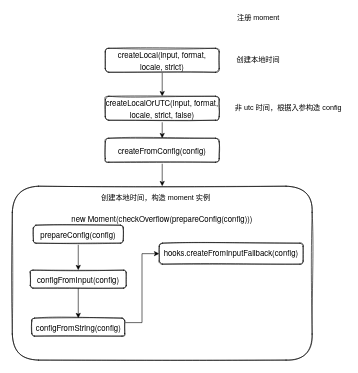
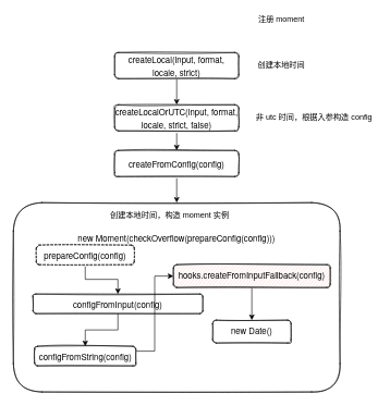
  <mxCell id="0" />
  <mxCell id="1" parent="0" />
  <mxCell id="2" value="注册 moment" style="text;html=1;align=center;verticalAlign=middle;resizable=0;points=[];autosize=1;strokeColor=none;" vertex="1" parent="1"><mxGeometry x="385" y="20" width="90" height="20" as="geometry" /></mxCell>
  <mxCell id="3" style="edgeStyle=orthogonalEdgeStyle;rounded=0;orthogonalLoop=1;jettySize=auto;html=1;exitX=0.5;exitY=1;exitDx=0;exitDy=0;" edge="1" parent="1" source="4" target="6"><mxGeometry relative="1" as="geometry" /></mxCell>
  <mxCell id="4" value="&lt;p class=&quot;p1&quot; style=&quot;margin: 0px ; font-stretch: normal ; font-size: 13px ; line-height: normal ; font-family: &amp;#34;helvetica neue&amp;#34;&quot;&gt;createLocal(input, format, locale, strict)&lt;/p&gt;" style="rounded=1;whiteSpace=wrap;html=1;shadow=0;glass=0;sketch=1;align=center;" vertex="1" parent="1"><mxGeometry x="175" y="80" width="190" height="40" as="geometry" /></mxCell>
  <mxCell id="5" style="edgeStyle=orthogonalEdgeStyle;rounded=0;orthogonalLoop=1;jettySize=auto;html=1;exitX=0.5;exitY=1;exitDx=0;exitDy=0;entryX=0.5;entryY=0;entryDx=0;entryDy=0;" edge="1" parent="1" source="6" target="9"><mxGeometry relative="1" as="geometry" /></mxCell>
  <mxCell id="6" value="&lt;p class=&quot;p1&quot; style=&quot;margin: 0px ; font-stretch: normal ; font-size: 13px ; line-height: normal ; font-family: &amp;#34;helvetica neue&amp;#34;&quot;&gt;createLocalOrUTC(input, format, locale, strict, false)&lt;/p&gt;" style="rounded=1;whiteSpace=wrap;html=1;shadow=0;glass=0;sketch=1;align=center;" vertex="1" parent="1"><mxGeometry x="175" y="160" width="190" height="40" as="geometry" /></mxCell>
  <mxCell id="7" style="edgeStyle=orthogonalEdgeStyle;rounded=0;orthogonalLoop=1;jettySize=auto;html=1;exitX=0.5;exitY=1;exitDx=0;exitDy=0;entryX=0.5;entryY=0;entryDx=0;entryDy=0;startArrow=none;" edge="1" parent="1" source="22" target="12"><mxGeometry relative="1" as="geometry" /></mxCell>
  <mxCell id="8" style="edgeStyle=orthogonalEdgeStyle;rounded=0;orthogonalLoop=1;jettySize=auto;html=1;exitX=0.5;exitY=1;exitDx=0;exitDy=0;entryX=0.5;entryY=0;entryDx=0;entryDy=0;" edge="1" parent="1" source="9" target="12"><mxGeometry relative="1" as="geometry" /></mxCell>
  <mxCell id="9" value="&lt;p class=&quot;p1&quot; style=&quot;margin: 0px ; font-stretch: normal ; font-size: 13px ; line-height: normal ; font-family: &amp;#34;helvetica neue&amp;#34;&quot;&gt;createFromConfig(config)&lt;/p&gt;" style="rounded=1;whiteSpace=wrap;html=1;shadow=0;glass=0;sketch=1;" vertex="1" parent="1"><mxGeometry x="175" y="230" width="190" height="40" as="geometry" /></mxCell>
  <mxCell id="10" value="创建本地时间" style="text;html=1;align=center;verticalAlign=middle;resizable=0;points=[];autosize=1;strokeColor=none;" vertex="1" parent="1"><mxGeometry x="385" y="90" width="90" height="20" as="geometry" /></mxCell>
  <mxCell id="11" value="非 utc 时间，根据入参构造 config" style="text;html=1;align=center;verticalAlign=middle;resizable=0;points=[];autosize=1;strokeColor=none;" vertex="1" parent="1"><mxGeometry x="385" y="170" width="190" height="20" as="geometry" /></mxCell>
  <mxCell id="12" value="&lt;p class=&quot;p1&quot; style=&quot;margin: 0px ; font-stretch: normal ; font-size: 13px ; line-height: normal ; font-family: &amp;#34;helvetica neue&amp;#34;&quot;&gt;&lt;br&gt;&lt;/p&gt;&lt;p class=&quot;p1&quot; style=&quot;margin: 0px ; font-stretch: normal ; font-size: 13px ; line-height: normal ; font-family: &amp;#34;helvetica neue&amp;#34;&quot;&gt;&lt;br&gt;&lt;/p&gt;&lt;p class=&quot;p1&quot; style=&quot;margin: 0px ; font-stretch: normal ; font-size: 13px ; line-height: normal ; font-family: &amp;#34;helvetica neue&amp;#34;&quot;&gt;new Moment(checkOverflow(prepareConfig(config)))&lt;/p&gt;" style="whiteSpace=wrap;html=1;rounded=1;shadow=0;glass=0;sketch=1;verticalAlign=top;" vertex="1" parent="1"><mxGeometry x="20" y="310" width="500" height="290" as="geometry" /></mxCell>
  <mxCell id="13" style="edgeStyle=orthogonalEdgeStyle;rounded=0;orthogonalLoop=1;jettySize=auto;html=1;exitX=0.5;exitY=1;exitDx=0;exitDy=0;entryX=0.5;entryY=0;entryDx=0;entryDy=0;" edge="1" parent="1" source="14" target="16"><mxGeometry relative="1" as="geometry" /></mxCell>
- <mxCell id="14" value="&lt;p class=&quot;p1&quot; style=&quot;margin: 0px ; font-stretch: normal ; font-size: 13px ; line-height: normal ; font-family: &amp;#34;helvetica neue&amp;#34;&quot;&gt;prepareConfig(config)&lt;/p&gt;" style="whiteSpace=wrap;html=1;rounded=1;shadow=0;glass=0;sketch=1;verticalAlign=top;" vertex="1" parent="1"><mxGeometry x="55" y="375" width="150" height="30" as="geometry" /></mxCell>
+ <mxCell id="14" value="&lt;p class=&quot;p1&quot; style=&quot;margin: 0px ; font-stretch: normal ; font-size: 13px ; line-height: normal ; font-family: &amp;#34;helvetica neue&amp;#34;&quot;&gt;prepareConfig(config)&lt;/p&gt;" style="whiteSpace=wrap;html=1;rounded=1;shadow=0;glass=0;sketch=1;verticalAlign=top;dashed=1;" vertex="1" parent="1"><mxGeometry x="55" y="375" width="150" height="30" as="geometry" /></mxCell>
  <mxCell id="15" style="edgeStyle=orthogonalEdgeStyle;rounded=0;orthogonalLoop=1;jettySize=auto;html=1;exitX=0.5;exitY=1;exitDx=0;exitDy=0;entryX=0.5;entryY=0;entryDx=0;entryDy=0;" edge="1" parent="1" source="16" target="18"><mxGeometry relative="1" as="geometry" /></mxCell>
- <mxCell id="16" value="&lt;p class=&quot;p1&quot; style=&quot;margin: 0px ; font-stretch: normal ; font-size: 13px ; line-height: normal ; font-family: &amp;#34;helvetica neue&amp;#34;&quot;&gt;configFromInput(config)&lt;/p&gt;" style="whiteSpace=wrap;html=1;rounded=1;shadow=0;glass=0;sketch=1;verticalAlign=top;" vertex="1" parent="1"><mxGeometry x="50" y="450" width="160" height="30" as="geometry" /></mxCell>
+ <mxCell id="16" value="&lt;p class=&quot;p1&quot; style=&quot;margin: 0px ; font-stretch: normal ; font-size: 13px ; line-height: normal ; font-family: &amp;#34;helvetica neue&amp;#34;&quot;&gt;configFromInput(config)&lt;/p&gt;" style="whiteSpace=wrap;html=1;rounded=1;shadow=0;glass=0;sketch=1;verticalAlign=top;" vertex="1" parent="1"><mxGeometry x="50" y="450" width="260" height="30" as="geometry" /></mxCell>
  <mxCell id="17" style="edgeStyle=orthogonalEdgeStyle;rounded=0;orthogonalLoop=1;jettySize=auto;html=1;exitX=1;exitY=0.25;exitDx=0;exitDy=0;entryX=0;entryY=0.5;entryDx=0;entryDy=0;" edge="1" parent="1" source="18" target="20"><mxGeometry relative="1" as="geometry" /></mxCell>
  <mxCell id="18" value="&lt;p class=&quot;p1&quot; style=&quot;margin: 0px ; font-stretch: normal ; font-size: 13px ; line-height: normal ; font-family: &amp;#34;helvetica neue&amp;#34;&quot;&gt;configFromString(config)&lt;/p&gt;" style="whiteSpace=wrap;html=1;rounded=1;shadow=0;glass=0;sketch=1;verticalAlign=top;" vertex="1" parent="1"><mxGeometry x="52.5" y="530" width="155" height="30" as="geometry" /></mxCell>
- <mxCell id="20" value="&lt;p class=&quot;p1&quot; style=&quot;margin: 0px ; font-stretch: normal ; font-size: 13px ; line-height: normal ; font-family: &amp;#34;helvetica neue&amp;#34;&quot;&gt;hooks.createFromInputFallback(config)&lt;/p&gt;" style="whiteSpace=wrap;html=1;rounded=1;shadow=0;glass=0;sketch=1;verticalAlign=top;" vertex="1" parent="1"><mxGeometry x="265" y="405" width="240" height="35" as="geometry" /></mxCell>
+ <mxCell id="19" style="edgeStyle=orthogonalEdgeStyle;rounded=0;orthogonalLoop=1;jettySize=auto;html=1;exitX=0.5;exitY=1;exitDx=0;exitDy=0;entryX=0.5;entryY=0;entryDx=0;entryDy=0;" edge="1" parent="1" source="20" target="21"><mxGeometry relative="1" as="geometry" /></mxCell>
+ <mxCell id="20" value="&lt;p class=&quot;p1&quot; style=&quot;margin: 0px ; font-stretch: normal ; font-size: 13px ; line-height: normal ; font-family: &amp;#34;helvetica neue&amp;#34;&quot;&gt;hooks.createFromInputFallback(config)&lt;/p&gt;" style="whiteSpace=wrap;html=1;rounded=1;shadow=0;glass=0;sketch=1;verticalAlign=top;fillColor=#f8cecc;" vertex="1" parent="1"><mxGeometry x="265" y="405" width="240" height="35" as="geometry" /></mxCell>
+ <mxCell id="21" value="&lt;p class=&quot;p1&quot; style=&quot;margin: 0px ; font-stretch: normal ; font-size: 13px ; line-height: normal ; font-family: &amp;#34;helvetica neue&amp;#34;&quot;&gt;new Date()&lt;/p&gt;" style="whiteSpace=wrap;html=1;rounded=1;shadow=0;glass=0;sketch=1;verticalAlign=top;" vertex="1" parent="1"><mxGeometry x="325" y="490" width="120" height="35" as="geometry" /></mxCell>
  <mxCell id="22" value="创建本地时间，构造 moment 实例" style="text;html=1;align=center;verticalAlign=middle;resizable=0;points=[];autosize=1;strokeColor=none;" vertex="1" parent="1"><mxGeometry x="159" y="320" width="200" height="20" as="geometry" /></mxCell>
